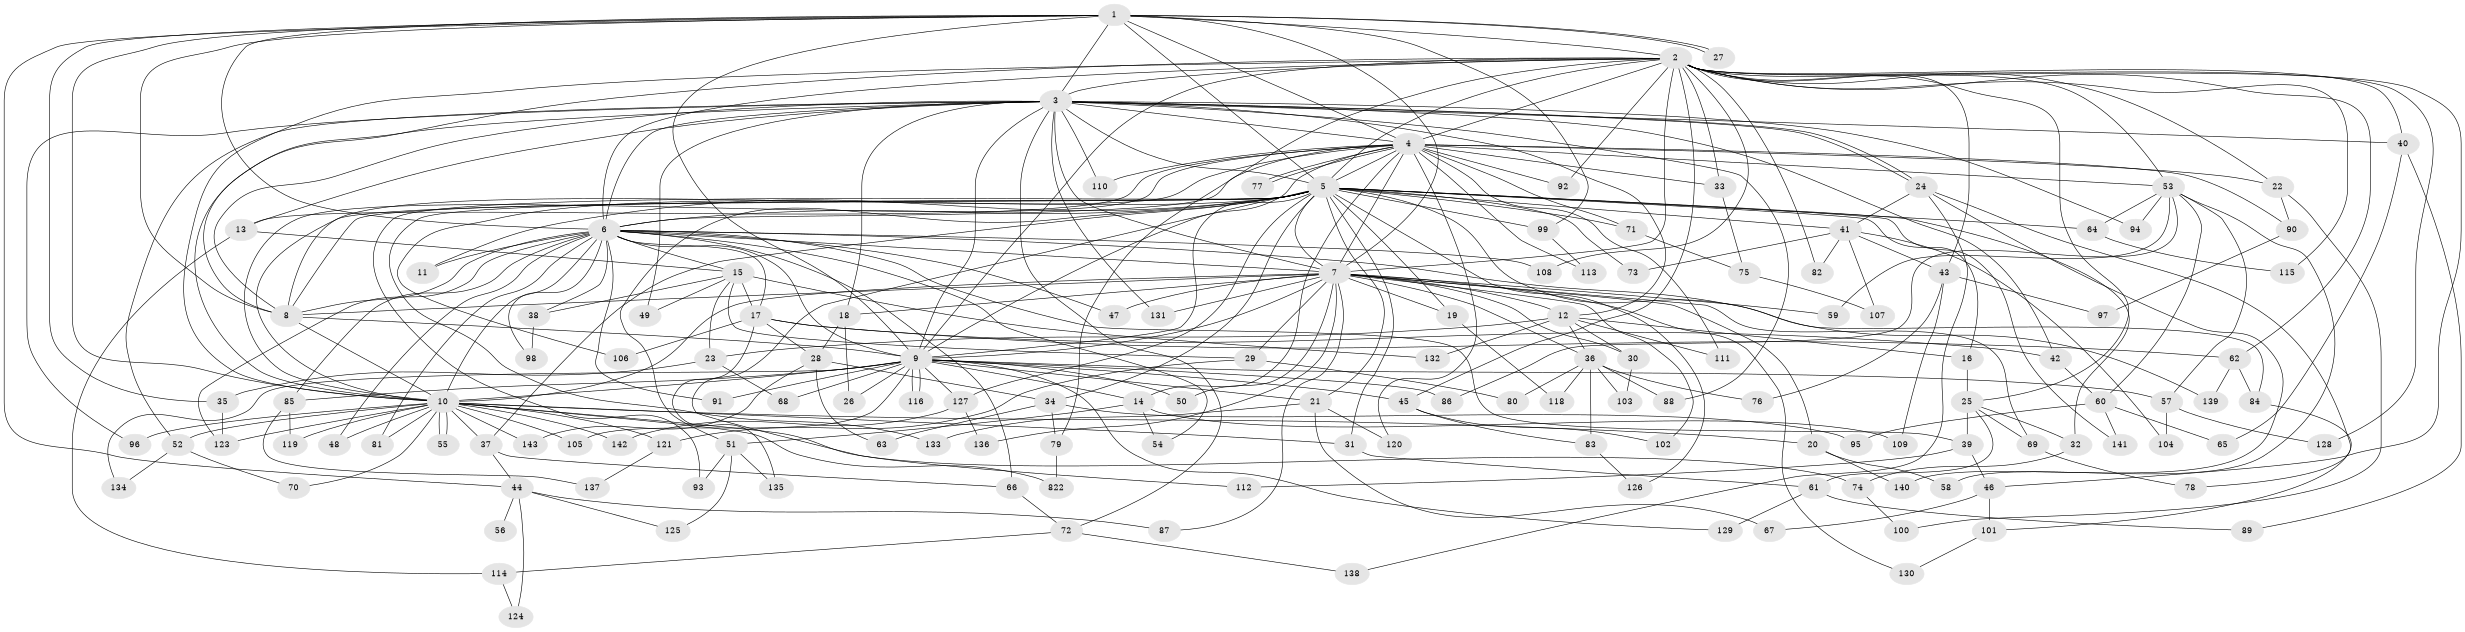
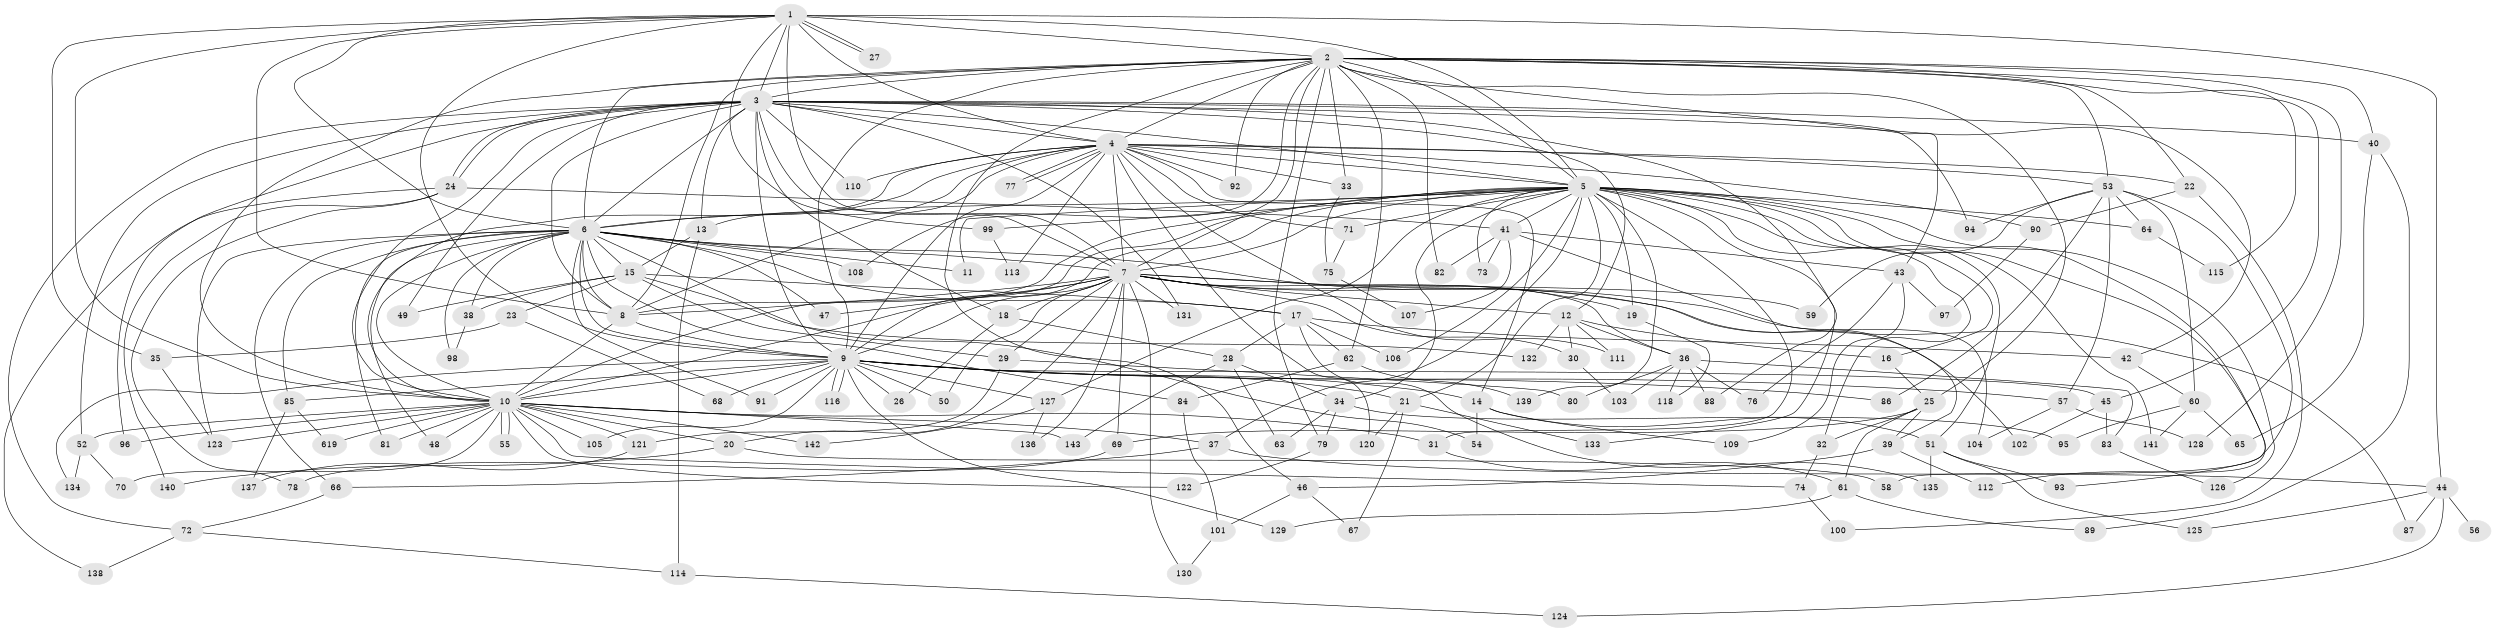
  graph {
    node [color=gray90 style=filled]
    1
    2
    3
    4
    5
    6
    7
    8
    9
    10
    27
    35
    44
    99
    22
    25
    33
    40
    43
    45
    46
    53
    62
    79
    82
    92
    108
    115
    128
    12
    13
    18
    24
    42
    49
    52
    72
    88
    94
    96
    110
    131
    14
    71
    77
    90
    111
    113
    120
    11
    16
    19
    21
    31
    32
    34
    37
    41
    51
    64
    73
    93
    106
    112
    126
    127
    133
    139
    141
    15
    17
    38
    39
    47
    48
    54
    66
    81
    84
    85
    91
    98
    123
    20
    29
    30
    36
    50
    59
    69
    87
    102
    130
    136
    26
    57
    68
    86
    105
    116
    129
    134
    55
    70
    74
-   119
+   119 [label=619]
    121
-   122 [label=822]
+   122
    142
    143
    56
    124
    125
    100
    61
    75
    65
    89
    109
    76
    97
    83
    67
    101
    58
    60
    23
    132
    114
    28
    140
    78
    138
    118
    63
    95
    104
    107
    135
    137
    80
    103
    1 -- 2
    1 -- 3
    1 -- 4
    1 -- 5
    1 -- 6
    1 -- 7
    1 -- 8
    1 -- 9
    1 -- 10
    1 -- 27
    1 -- 27
    1 -- 35
    1 -- 44
    1 -- 99
    2 -- 3
    2 -- 4
    2 -- 5
    2 -- 6
    2 -- 7
    2 -- 8
    2 -- 9
    2 -- 10
    2 -- 22
    2 -- 25
    2 -- 33
    2 -- 40
    2 -- 43
    2 -- 45
    2 -- 46
    2 -- 53
    2 -- 62
    2 -- 79
    2 -- 82
    2 -- 92
    2 -- 108
    2 -- 115
    2 -- 128
    3 -- 4
    3 -- 5
    3 -- 6
    3 -- 7
    3 -- 8
    3 -- 9
    3 -- 10
    3 -- 40
    3 -- 12
    3 -- 13
    3 -- 18
    3 -- 24
    3 -- 24
    3 -- 42
    3 -- 49
    3 -- 52
    3 -- 72
    3 -- 88
    3 -- 94
    3 -- 96
    3 -- 110
    3 -- 131
    4 -- 5
    4 -- 6
    4 -- 7
    4 -- 8
    4 -- 9
    4 -- 10
    4 -- 22
    4 -- 33
    4 -- 53
    4 -- 92
    4 -- 13
    4 -- 110
    4 -- 14
    4 -- 71
    4 -- 77
    4 -- 77
    4 -- 90
    4 -- 111
    4 -- 113
    4 -- 120
    5 -- 6
    5 -- 7
    5 -- 8
    5 -- 9
    5 -- 10
    5 -- 99
    5 -- 71
    5 -- 11
    5 -- 16
    5 -- 19
    5 -- 21
    5 -- 31
    5 -- 32
    5 -- 34
    5 -- 37
    5 -- 41
    5 -- 51
    5 -- 64
    5 -- 73
    5 -- 93
    5 -- 106
    5 -- 112
    5 -- 126
    5 -- 127
    5 -- 133
    5 -- 139
    5 -- 141
    6 -- 7
    6 -- 8
    6 -- 9
    6 -- 10
    6 -- 108
    6 -- 11
    6 -- 15
    6 -- 17
    6 -- 38
    6 -- 39
    6 -- 47
    6 -- 48
    6 -- 54
    6 -- 66
    6 -- 81
    6 -- 84
    6 -- 85
    6 -- 91
    6 -- 98
    6 -- 123
    7 -- 8
    7 -- 9
    7 -- 10
    7 -- 12
    7 -- 18
    7 -- 131
    7 -- 19
    7 -- 47
    7 -- 20
    7 -- 29
    7 -- 30
    7 -- 36
    7 -- 50
    7 -- 59
    7 -- 69
    7 -- 87
    7 -- 102
    7 -- 130
    7 -- 136
    8 -- 9
    8 -- 10
    9 -- 10
    9 -- 45
    9 -- 14
    9 -- 21
    9 -- 127
    9 -- 85
    9 -- 91
    9 -- 50
    9 -- 26
    9 -- 57
    9 -- 68
    9 -- 86
    9 -- 105
    9 -- 116
    9 -- 116
    9 -- 129
    9 -- 134
    10 -- 52
    10 -- 96
    10 -- 31
    10 -- 37
    10 -- 48
    10 -- 81
    10 -- 123
    10 -- 20
    10 -- 105
    10 -- 55
    10 -- 55
    10 -- 70
    10 -- 74
    10 -- 119
    10 -- 121
    10 -- 122
    10 -- 142
    10 -- 143
    35 -- 123
    44 -- 87
    44 -- 56
    44 -- 124
    44 -- 125
    99 -- 113
    22 -- 90
    22 -- 100
    25 -- 32
    25 -- 39
    25 -- 69
    25 -- 61
    33 -- 75
    40 -- 65
    40 -- 89
    43 -- 109
    43 -- 76
    43 -- 97
    45 -- 102
    45 -- 83
    46 -- 67
    46 -- 101
    53 -- 94
    53 -- 64
    53 -- 59
    53 -- 57
    53 -- 86
    53 -- 58
    53 -- 60
    62 -- 139
    62 -- 84
    79 -- 122
    12 -- 111
    12 -- 16
    12 -- 30
    12 -- 36
-   12 -- 23
    12 -- 132
    13 -- 15
    13 -- 114
    18 -- 26
    18 -- 28
    24 -- 41
    24 -- 140
    24 -- 78
    24 -- 138
    42 -- 60
    52 -- 134
    52 -- 70
    72 -- 114
    72 -- 138
    14 -- 51
    14 -- 54
    14 -- 109
    71 -- 75
    90 -- 97
    16 -- 25
    19 -- 118
    21 -- 120
    21 -- 133
    21 -- 67
    31 -- 61
    32 -- 74
    34 -- 79
    34 -- 63
    34 -- 95
    37 -- 44
    37 -- 66
    41 -- 43
    41 -- 82
    41 -- 73
    41 -- 104
    41 -- 107
    51 -- 93
    51 -- 125
    51 -- 135
    64 -- 115
    127 -- 136
    127 -- 142
    15 -- 49
    15 -- 17
    15 -- 38
    15 -- 29
    15 -- 23
    15 -- 132
    17 -- 62
    17 -- 42
    17 -- 106
    17 -- 28
    17 -- 135
    38 -- 98
    39 -- 46
    39 -- 112
    66 -- 72
    84 -- 101
    85 -- 119
    85 -- 137
    20 -- 58
    20 -- 140
    29 -- 121
    29 -- 80
    30 -- 103
    36 -- 88
    36 -- 76
    36 -- 83
    36 -- 118
    36 -- 80
    36 -- 103
    69 -- 78
    57 -- 128
    57 -- 104
    74 -- 100
    121 -- 137
    61 -- 129
    61 -- 89
    75 -- 107
    83 -- 126
    101 -- 130
    60 -- 141
    60 -- 65
    60 -- 95
    23 -- 35
    23 -- 68
    114 -- 124
    28 -- 34
    28 -- 143
    28 -- 63
  }
